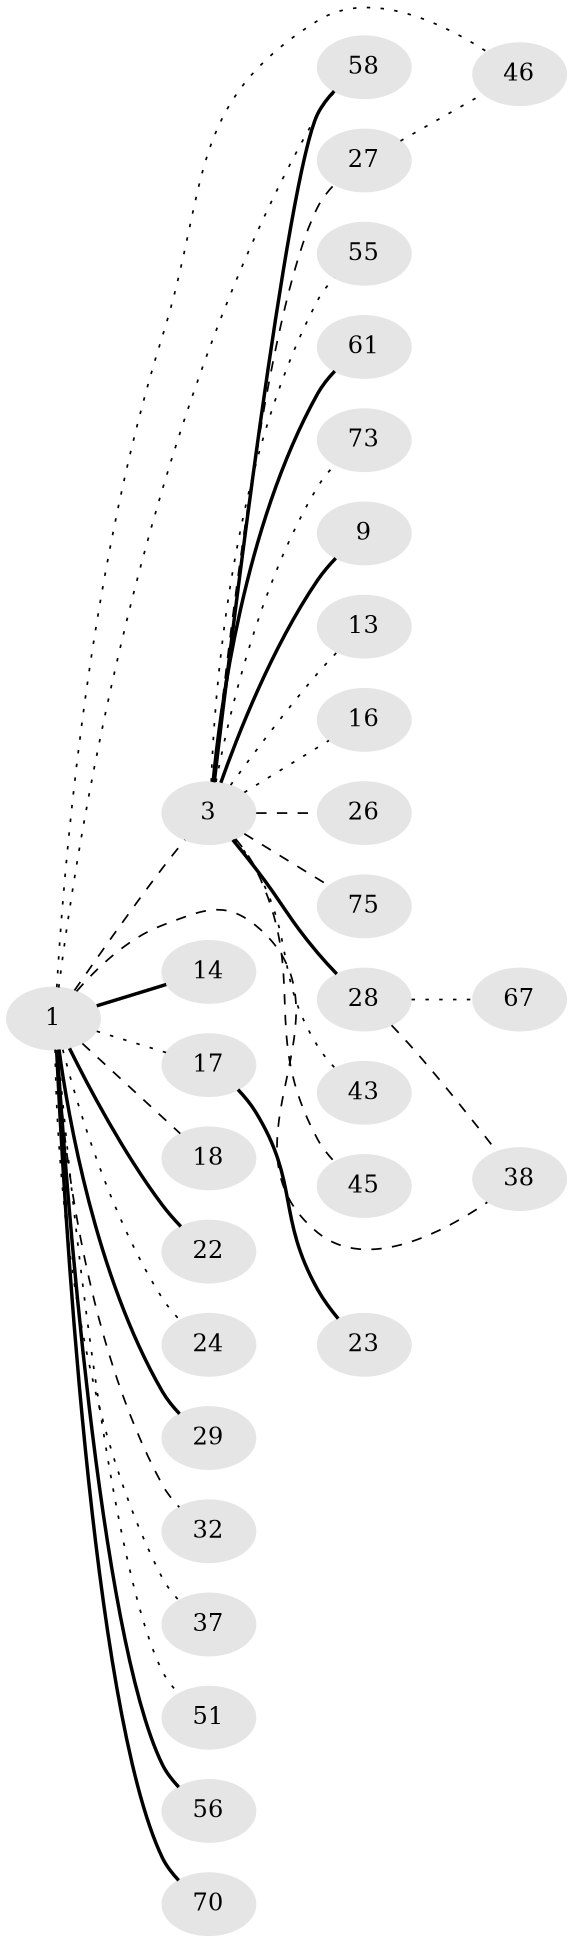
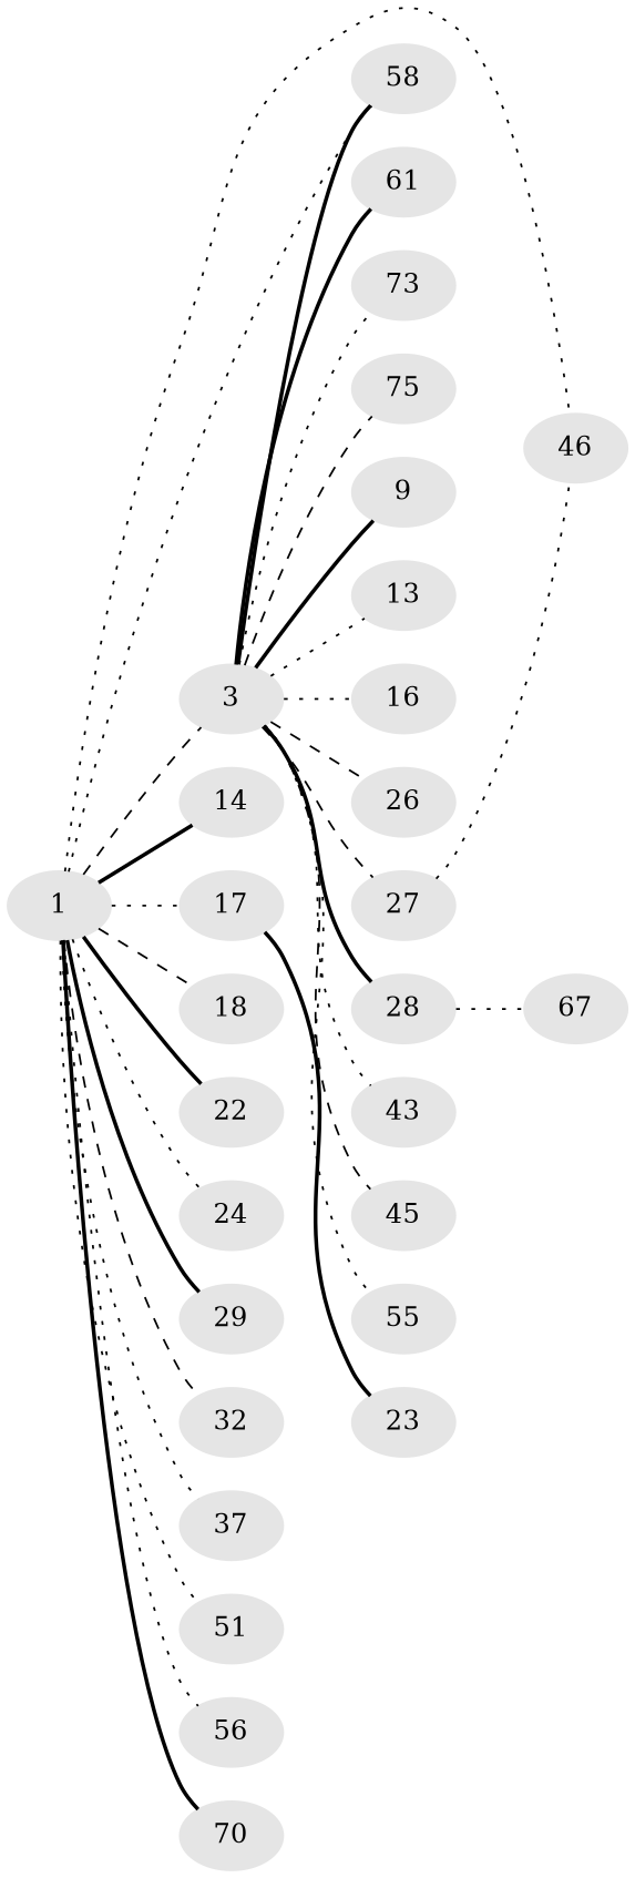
  graph {
    rankdir=LR
    node [color=gray90 style=filled]
    edge [style=dotted]
    1 [super="+11+4+2+34"]
    3 [super="+5+12+8+19+7+6+10"]
    14
    17
    18 [super="+63"]
    22 [super="+25"]
    24
    29 [super="+35"]
    32
    37 [super="+64"]
-   38
    46 [super="+57"]
    51
    56
    58 [super="+66"]
    70
    9
    13 [super="+69"]
    16 [super="+50"]
    26
    27
    28 [super="+44"]
    n23 [label=43]
    45
    55
    61
    73
    75
    23
    67
    1 -- 3 [style=dashed weight=7]
    1 -- 14 [style=bold]
    1 -- 17
    1 -- 18 [style=dashed]
    1 -- 22 [style=bold]
    1 -- 24
    1 -- 29 [style=bold]
    1 -- 32 [style=dashed]
    1 -- 37 [weight=2]
-   1 -- 38 [style=dashed]
    1 -- 46
    1 -- 51
-   1 -- 56 [style=bold]
+   1 -- 56
    1 -- 58
    1 -- 70 [style=bold]
    3 -- 58 [style=bold]
    3 -- 9 [style=bold]
    3 -- 13
    3 -- 16
    3 -- 26 [style=dashed]
    3 -- 27 [style=dashed]
    3 -- 28 [style=bold weight=2]
    3 -- n23
    3 -- 45 [style=dashed]
    3 -- 55
    3 -- 61 [style=bold]
    3 -- 73
    3 -- 75 [style=dashed]
    17 -- 23 [style=bold]
    27 -- 46
-   28 -- 38 [style=dashed]
    28 -- 67
  }
